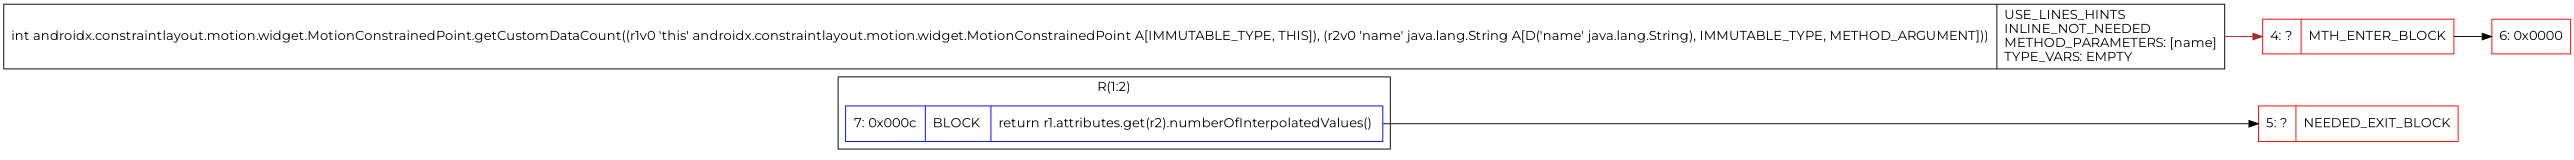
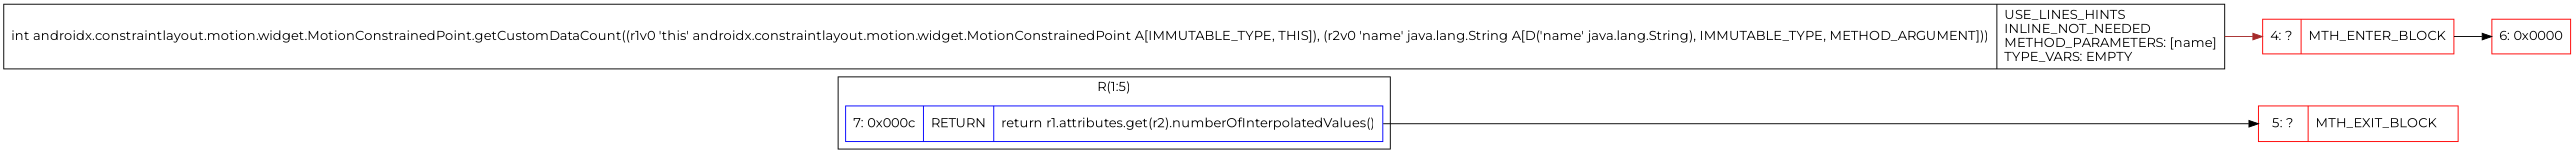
  digraph {
    fontname=Montserrat
    rankdir=LR
    node [color=red fontname=Montserrat shape=record]
    edge [color=black fontname=Montserrat]
-   n1 [color=blue label="{7\:\ 0x000c|BLOCK\l|return r1.attributes.get(r2).numberOfInterpolatedValues()\l}"]
-   n2 [label="{5\:\ ?|NEEDED_EXIT_BLOCK\l}"]
+   n1 [color=blue label="{7\:\ 0x000c|RETURN\l|return r1.attributes.get(r2).numberOfInterpolatedValues()\l}"]
+   n2 [label="{5\:\ ?|MTH_EXIT_BLOCK\l}"]
    n3 [label="{4\:\ ?|MTH_ENTER_BLOCK\l}"]
    n4 [label="{6\:\ 0x0000}"]
    n5 [label="{int androidx.constraintlayout.motion.widget.MotionConstrainedPoint.getCustomDataCount((r1v0 'this' androidx.constraintlayout.motion.widget.MotionConstrainedPoint A[IMMUTABLE_TYPE, THIS]), (r2v0 'name' java.lang.String A[D('name' java.lang.String), IMMUTABLE_TYPE, METHOD_ARGUMENT]))  | USE_LINES_HINTS\lINLINE_NOT_NEEDED\lMETHOD_PARAMETERS: [name]\lTYPE_VARS: EMPTY\l}" color=""]
    subgraph cluster_1 {
-     label="R(1:2)"
+     label="R(1:5)"
      n1
    }
    n1 -> n2
    n3 -> n4
    n5 -> n3 [color=brown]
  }
